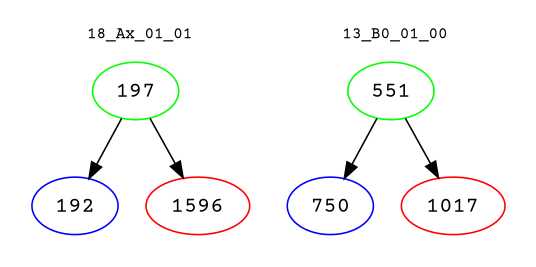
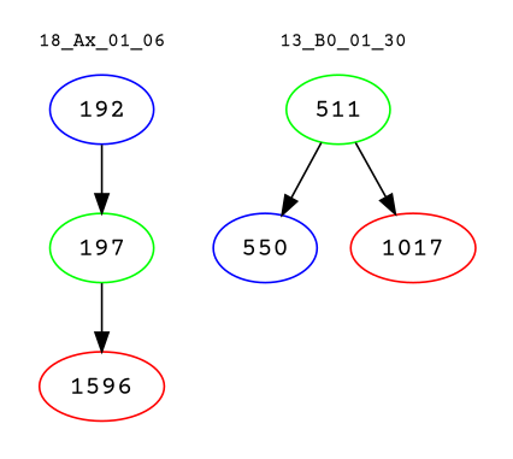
  digraph {
    fontname="Courier Prime"
    node [color=green fontname="Courier Prime"]
    edge [color=black fontname="Courier Prime"]
    n1 [label=197]
    n2 [color=blue label=192]
    n3 [color=red label=1596]
-   n4 [label=551]
-   n5 [color=blue label=750]
+   n4 [label=511]
+   n5 [color=blue label=550]
    n6 [color=red label=1017]
    subgraph cluster_1 {
      color=white
      fontsize=10
-     label="18_Ax_01_01"
+     label="18_Ax_01_06"
      n1
      n2
      n3
    }
    subgraph cluster_2 {
      color=white
      fontsize=10
-     label="13_B0_01_00"
+     label="13_B0_01_30"
      n4
      n5
      n6
    }
-   n1 -> n2
+   n2 -> n1
    n1 -> n3
    n4 -> n5
    n4 -> n6
  }
